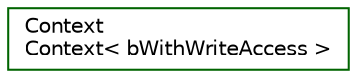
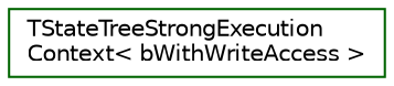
  digraph {
    rankdir=LR
-   n1 [color=darkgreen fillcolor=white fontname=Helvetica fontsize=10 height=0.2 label="Context\lContext\< bWithWriteAccess \>" shape=box style=filled width=0.4]
+   n1 [color=darkgreen fillcolor=white fontname=Helvetica fontsize=10 height=0.2 label="TStateTreeStrongExecution\lContext\< bWithWriteAccess \>" shape=box style=filled width=0.4]
  }
